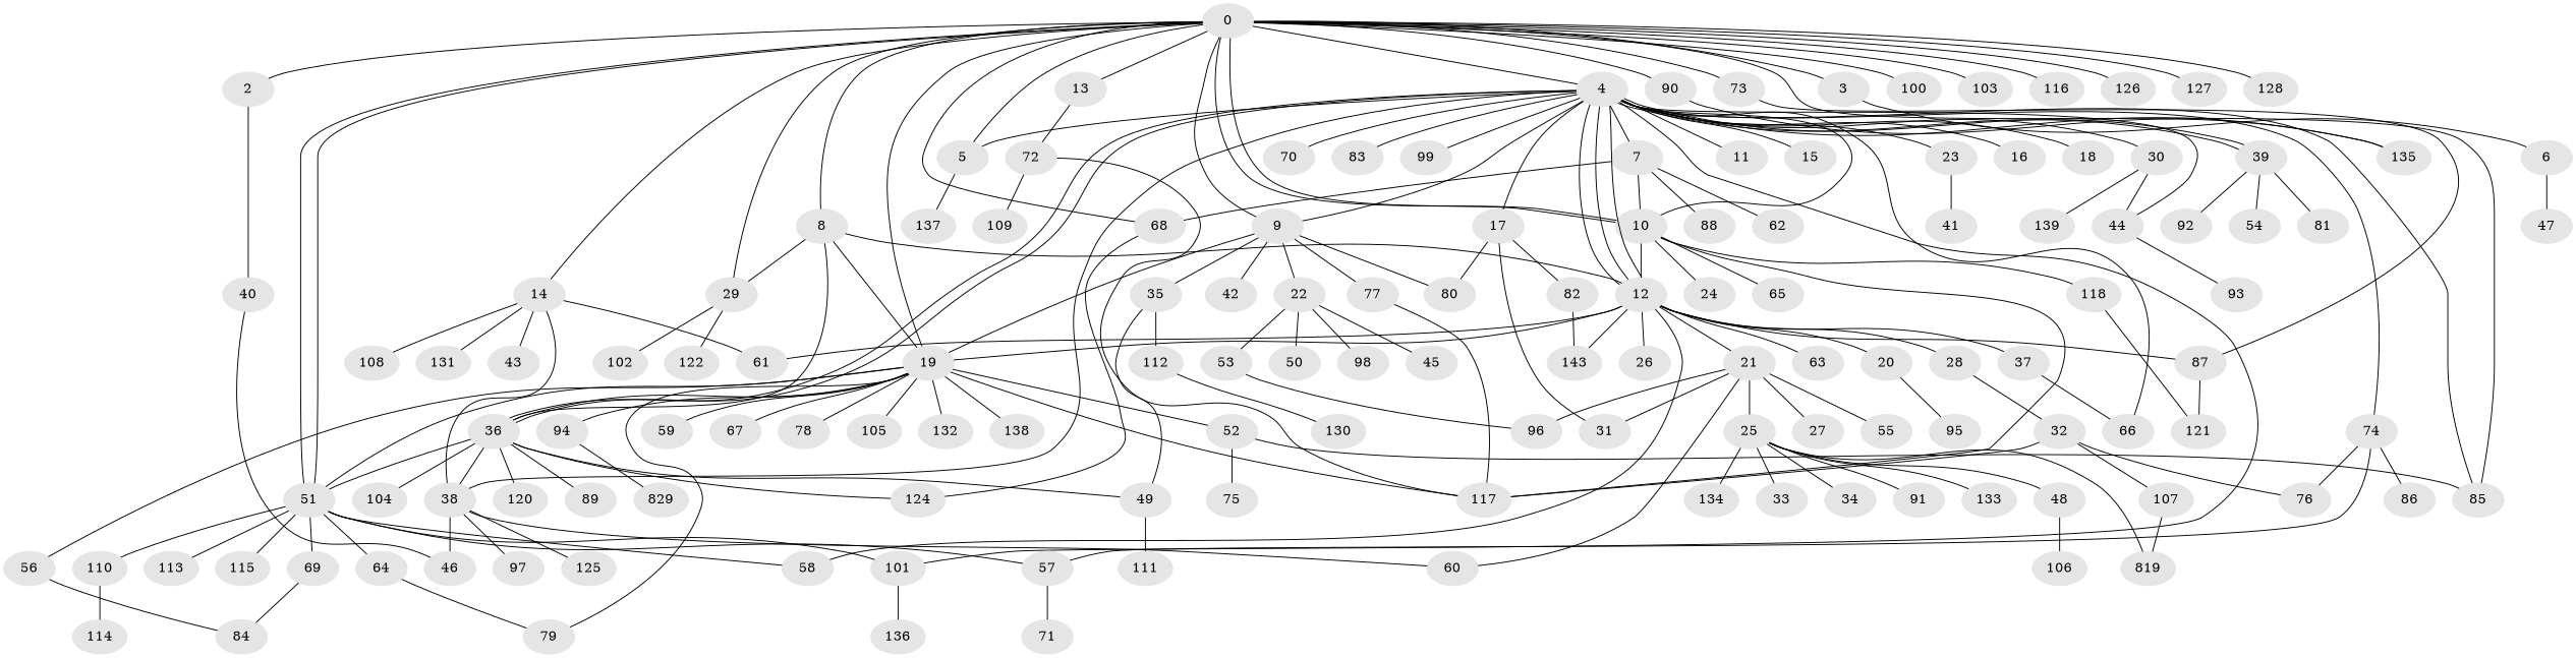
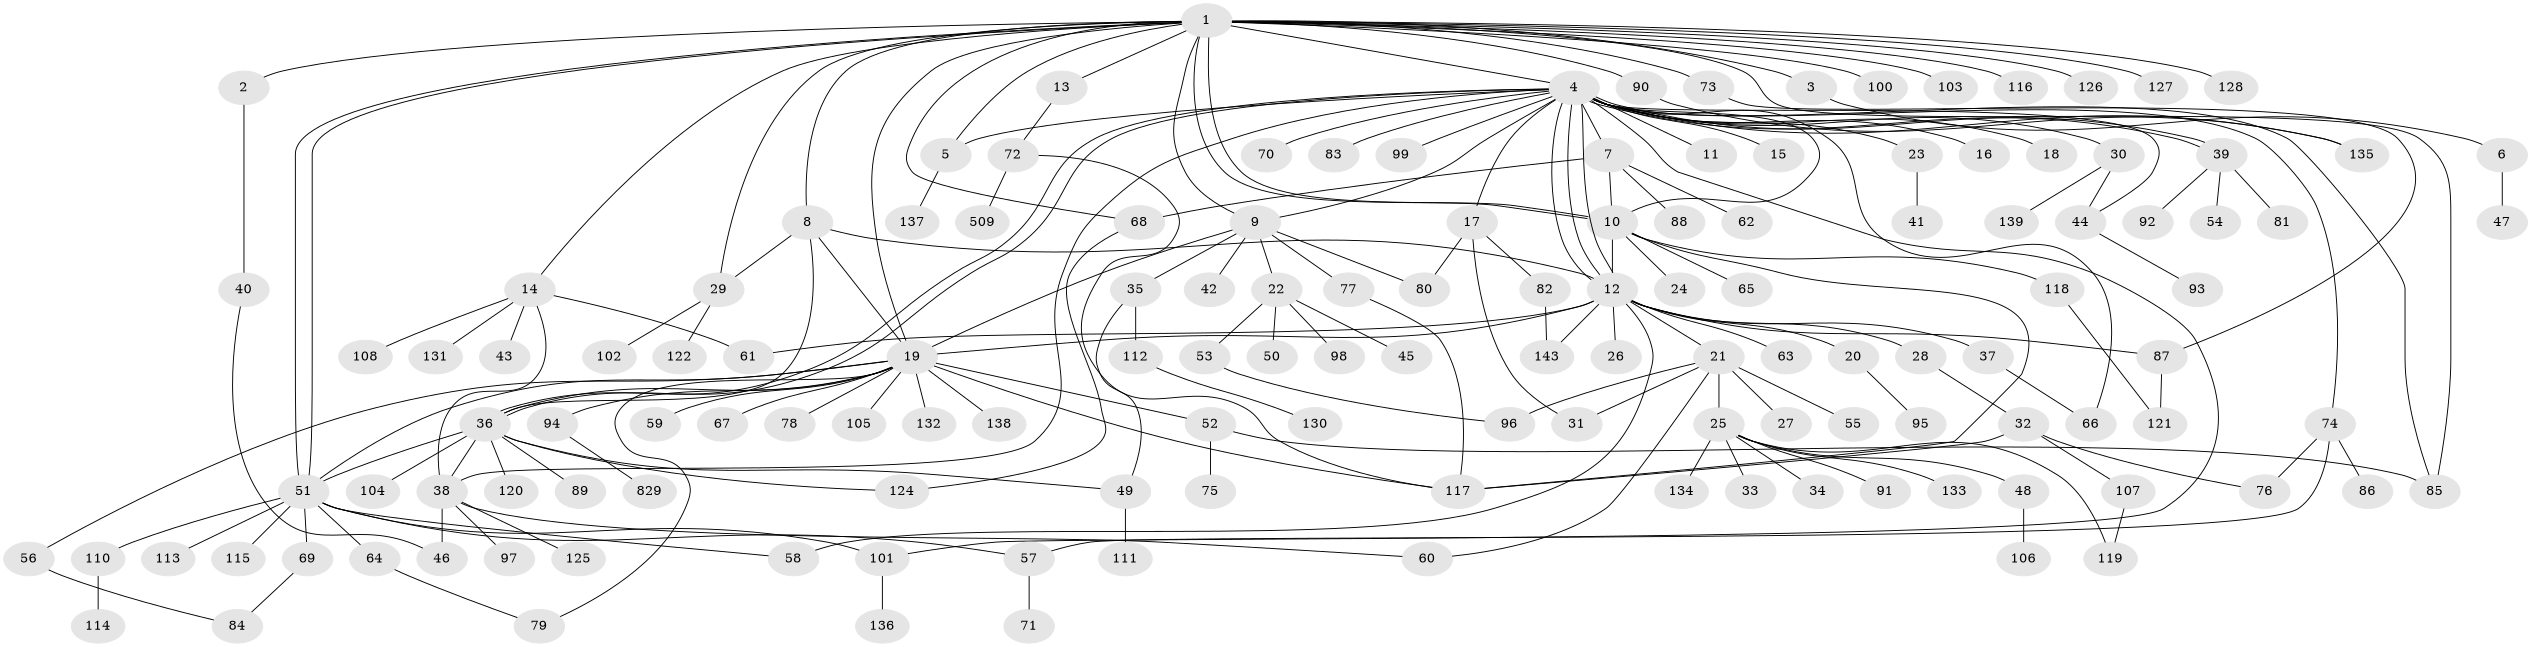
  graph {
    node [color=gray90 style=filled]
-   1 [label=0]
+   1
    2
    3
    4
    5
    8
    9
    10
    13
    14
    19
    29
    51
    68
    73
    85
    90
    100
    103
    116
    126
    127
    128
    40
    6
    7
    11
    12
    15
    16
    17
    18
    23
    30
    36
    38
    39
    44
    66
    70
    74
    83
    99
    101
    135
    137
    22
    35
    42
    77
    80
    24
    65
    117
    118
    72
    61
    43
    108
    131
    52
    56
    59
    67
    78
    79
    94
    105
    132
    138
    102
    122
    57
    58
    64
    69
    110
    113
    115
    124
    87
    46
    47
    62
    88
    20
    21
    26
    28
    37
    63
    n92 [label=143]
    31
    82
    41
    139
    49
    89
    104
    120
    60
    97
    125
    54
    81
    92
    93
    71
    76
    86
    136
    45
    50
    53
    98
    112
    121
    95
    25
    27
    55
    96
    32
-   109
+   109 [label=509]
    75
    84
    n127 [label=829]
    33
    34
    48
    91
-   119 [label=819]
+   119
    133
    134
    106
    107
    111
    130
    114
    1 -- 2
    1 -- 3
    1 -- 4
    1 -- 5
    1 -- 8
    1 -- 9
    1 -- 10
    1 -- 10
    1 -- 13
    1 -- 14
    1 -- 19
    1 -- 29
    1 -- 51
    1 -- 51
    1 -- 68
    1 -- 73
    1 -- 85
    1 -- 90
    1 -- 100
    1 -- 103
    1 -- 116
    1 -- 126
    1 -- 127
    1 -- 128
    2 -- 40
    3 -- 6
    4 -- 5
    4 -- 9
    4 -- 10
    4 -- 85
    4 -- 7
    4 -- 11
    4 -- 12
    4 -- 12
    4 -- 12
    4 -- 15
    4 -- 16
    4 -- 17
    4 -- 18
    4 -- 23
    4 -- 30
    4 -- 36
    4 -- 36
    4 -- 38
    4 -- 39
    4 -- 39
    4 -- 44
    4 -- 66
    4 -- 70
    4 -- 74
    4 -- 83
    4 -- 99
    4 -- 101
    4 -- 135
    5 -- 137
    8 -- 19
    8 -- 29
    8 -- 12
    8 -- 36
    9 -- 19
    9 -- 22
    9 -- 35
    9 -- 42
    9 -- 77
    9 -- 80
    10 -- 12
    10 -- 24
    10 -- 65
    10 -- 117
    10 -- 118
    13 -- 72
    14 -- 38
    14 -- 61
    14 -- 43
    14 -- 108
    14 -- 131
    19 -- 51
    19 -- 36
    19 -- 117
    19 -- 52
    19 -- 56
    19 -- 59
    19 -- 67
    19 -- 78
    19 -- 79
    19 -- 94
    19 -- 105
    19 -- 132
    19 -- 138
    29 -- 102
    29 -- 122
    51 -- 101
    51 -- 57
    51 -- 58
    51 -- 64
    51 -- 69
    51 -- 110
    51 -- 113
    51 -- 115
    68 -- 124
    73 -- 87
    90 -- 135
    40 -- 46
    6 -- 47
    7 -- 10
    7 -- 68
    7 -- 62
    7 -- 88
    12 -- 19
    12 -- 61
    12 -- 58
    12 -- 87
    12 -- 20
    12 -- 21
    12 -- 26
    12 -- 28
    12 -- 37
    12 -- 63
    12 -- n92
    17 -- 80
    17 -- 31
    17 -- 82
    23 -- 41
    30 -- 44
    30 -- 139
    36 -- 51
    36 -- 38
    36 -- 124
    36 -- 49
    36 -- 89
    36 -- 104
    36 -- 120
    38 -- 46
    38 -- 60
    38 -- 97
    38 -- 125
    39 -- 54
    39 -- 81
    39 -- 92
    44 -- 93
    74 -- 57
    74 -- 76
    74 -- 86
    101 -- 136
    22 -- 45
    22 -- 50
    22 -- 53
    22 -- 98
    35 -- 49
    35 -- 112
    77 -- 117
    118 -- 121
    72 -- 117
    72 -- 109
    52 -- 85
    52 -- 75
    56 -- 84
    94 -- n127
    57 -- 71
    64 -- 79
    69 -- 84
    110 -- 114
    87 -- 121
    20 -- 95
    21 -- 31
    21 -- 60
    21 -- 25
    21 -- 27
    21 -- 55
    21 -- 96
    28 -- 32
    37 -- 66
    82 -- n92
    49 -- 111
    53 -- 96
    112 -- 130
    25 -- 33
    25 -- 34
    25 -- 48
    25 -- 91
    25 -- 119
    25 -- 133
    25 -- 134
    32 -- 117
    32 -- 76
    32 -- 107
    48 -- 106
    107 -- 119
  }
